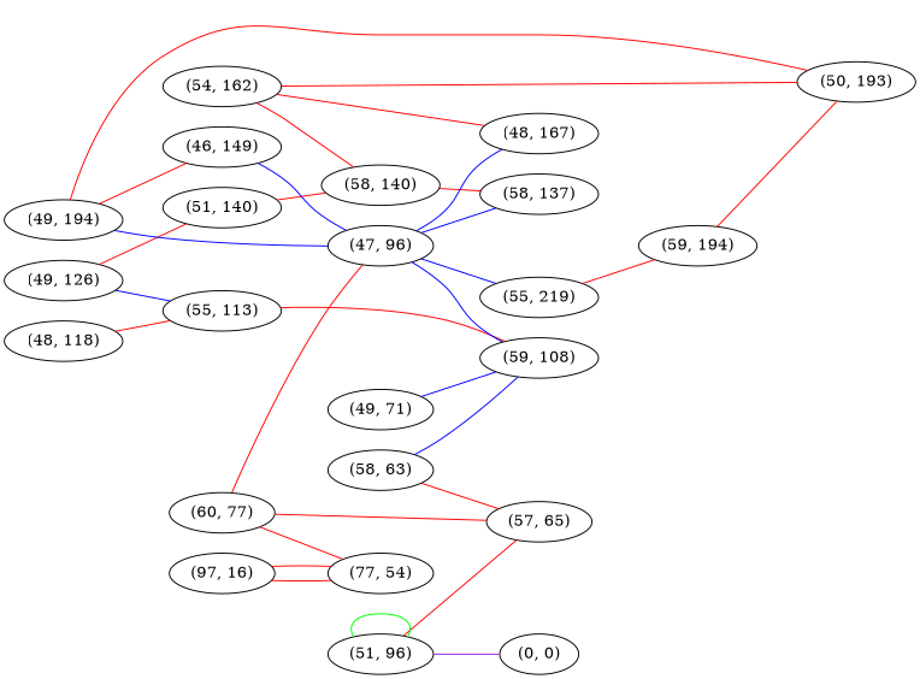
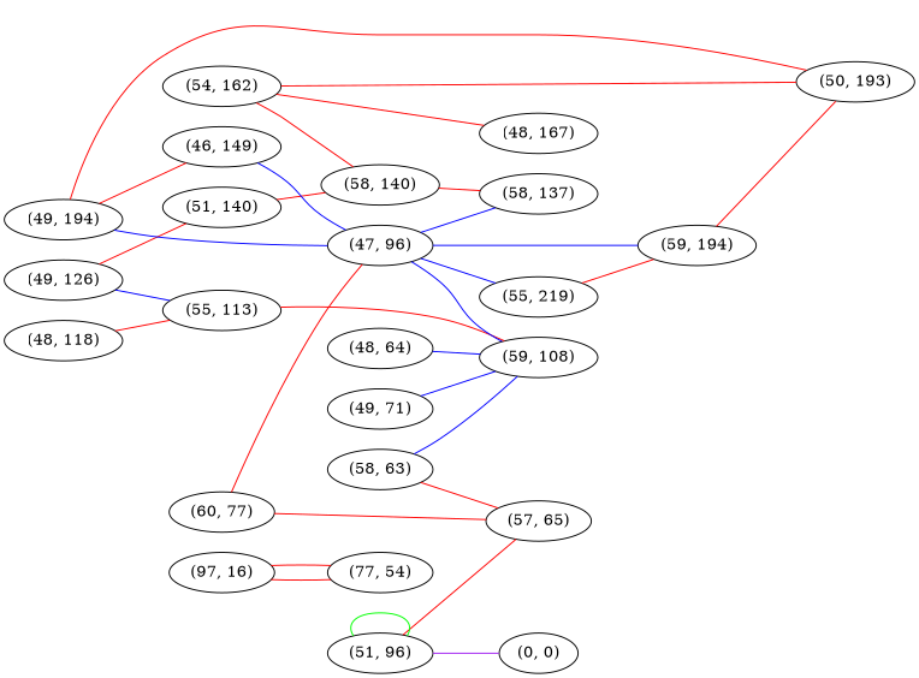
  graph {
    rankdir=LR
    edge [color=red weight=1]
    n1 [label="(49, 71)"]
    "(59, 108)"
    "(49, 126)"
    "(51, 140)"
    "(55, 113)"
    "(58, 140)"
    "(48, 118)"
    "(97, 16)"
    "(77, 54)"
    "(49, 194)"
    "(47, 96)"
    "(50, 193)"
    "(46, 149)"
    "(48, 167)"
    "(55, 219)"
    "(58, 137)"
    "(60, 77)"
    "(57, 65)"
    "(54, 162)"
    "(59, 194)"
    "(58, 63)"
    n22 [label="(51, 96)"]
    "(0, 0)"
+   "(48, 64)"
    n1 -- "(59, 108)" [color=blue weight=3]
    "(49, 126)" -- "(51, 140)"
    "(49, 126)" -- "(55, 113)" [color=blue]
    "(51, 140)" -- "(58, 140)"
    "(55, 113)" -- "(59, 108)"
    "(58, 140)" -- "(58, 137)"
    "(48, 118)" -- "(55, 113)"
    "(97, 16)" -- "(77, 54)"
    "(97, 16)" -- "(77, 54)"
    "(49, 194)" -- "(47, 96)" [color=blue weight=3]
    "(49, 194)" -- "(50, 193)"
    "(49, 194)" -- "(46, 149)"
    "(47, 96)" -- "(59, 108)" [color=blue weight=3]
-   "(47, 96)" -- "(48, 167)" [color=blue weight=3]
+   "(47, 96)" -- "(59, 194)" [color=blue weight=3]
    "(47, 96)" -- "(55, 219)" [color=blue weight=3]
    "(47, 96)" -- "(58, 137)" [color=blue weight=3]
    "(46, 149)" -- "(47, 96)" [color=blue weight=3]
    "(55, 219)" -- "(59, 194)"
-   "(60, 77)" -- "(77, 54)"
    "(60, 77)" -- "(47, 96)"
    "(60, 77)" -- "(57, 65)"
    "(54, 162)" -- "(58, 140)"
    "(54, 162)" -- "(50, 193)"
    "(54, 162)" -- "(48, 167)"
    "(59, 194)" -- "(50, 193)"
    "(58, 63)" -- "(59, 108)" [color=blue weight=3]
    "(58, 63)" -- "(57, 65)"
    n22 -- "(57, 65)"
    n22 -- n22 [color=green weight=2]
    n22 -- "(0, 0)" [color=purple weight=4]
+   "(48, 64)" -- "(59, 108)" [color=blue weight=3]
  }
